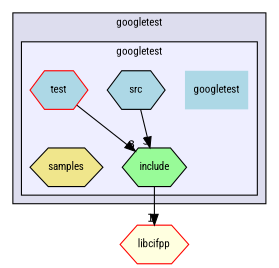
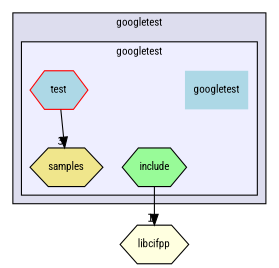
  digraph {
    compound=true
    fontname="Roboto Condensed"
    node [fillcolor=lightblue fontname="Roboto Condensed" fontsize=10 shape=hexagon style=filled color=black]
    edge [fontname="Roboto Condensed" headlabel=3 labeldistance=1.5 labelfontname=Helvetica labelfontsize=10]
    n1 [label=googletest shape=plaintext color=""]
    n2 [fillcolor=palegreen label=include]
    n3 [fillcolor=khaki label=samples]
-   n4 [label=src]
    n5 [color=red label=test]
-   n6 [color=red fillcolor=lightyellow label=libcifpp]
+   n6 [fillcolor=lightyellow label=libcifpp]
    subgraph cluster_1 {
      bgcolor="#ddddee"
      fontsize=10
      label=googletest
      pencolor=black
      subgraph cluster_2 {
        bgcolor="#eeeeff"
        fontsize=10
        label=googletest
        pencolor=black
        n1
        n2
        n3
-       n4
        n5
      }
    }
    n2 -> n6 [headlabel=1]
-   n4 -> n2
-   n5 -> n2
+   n5 -> n3
  }
